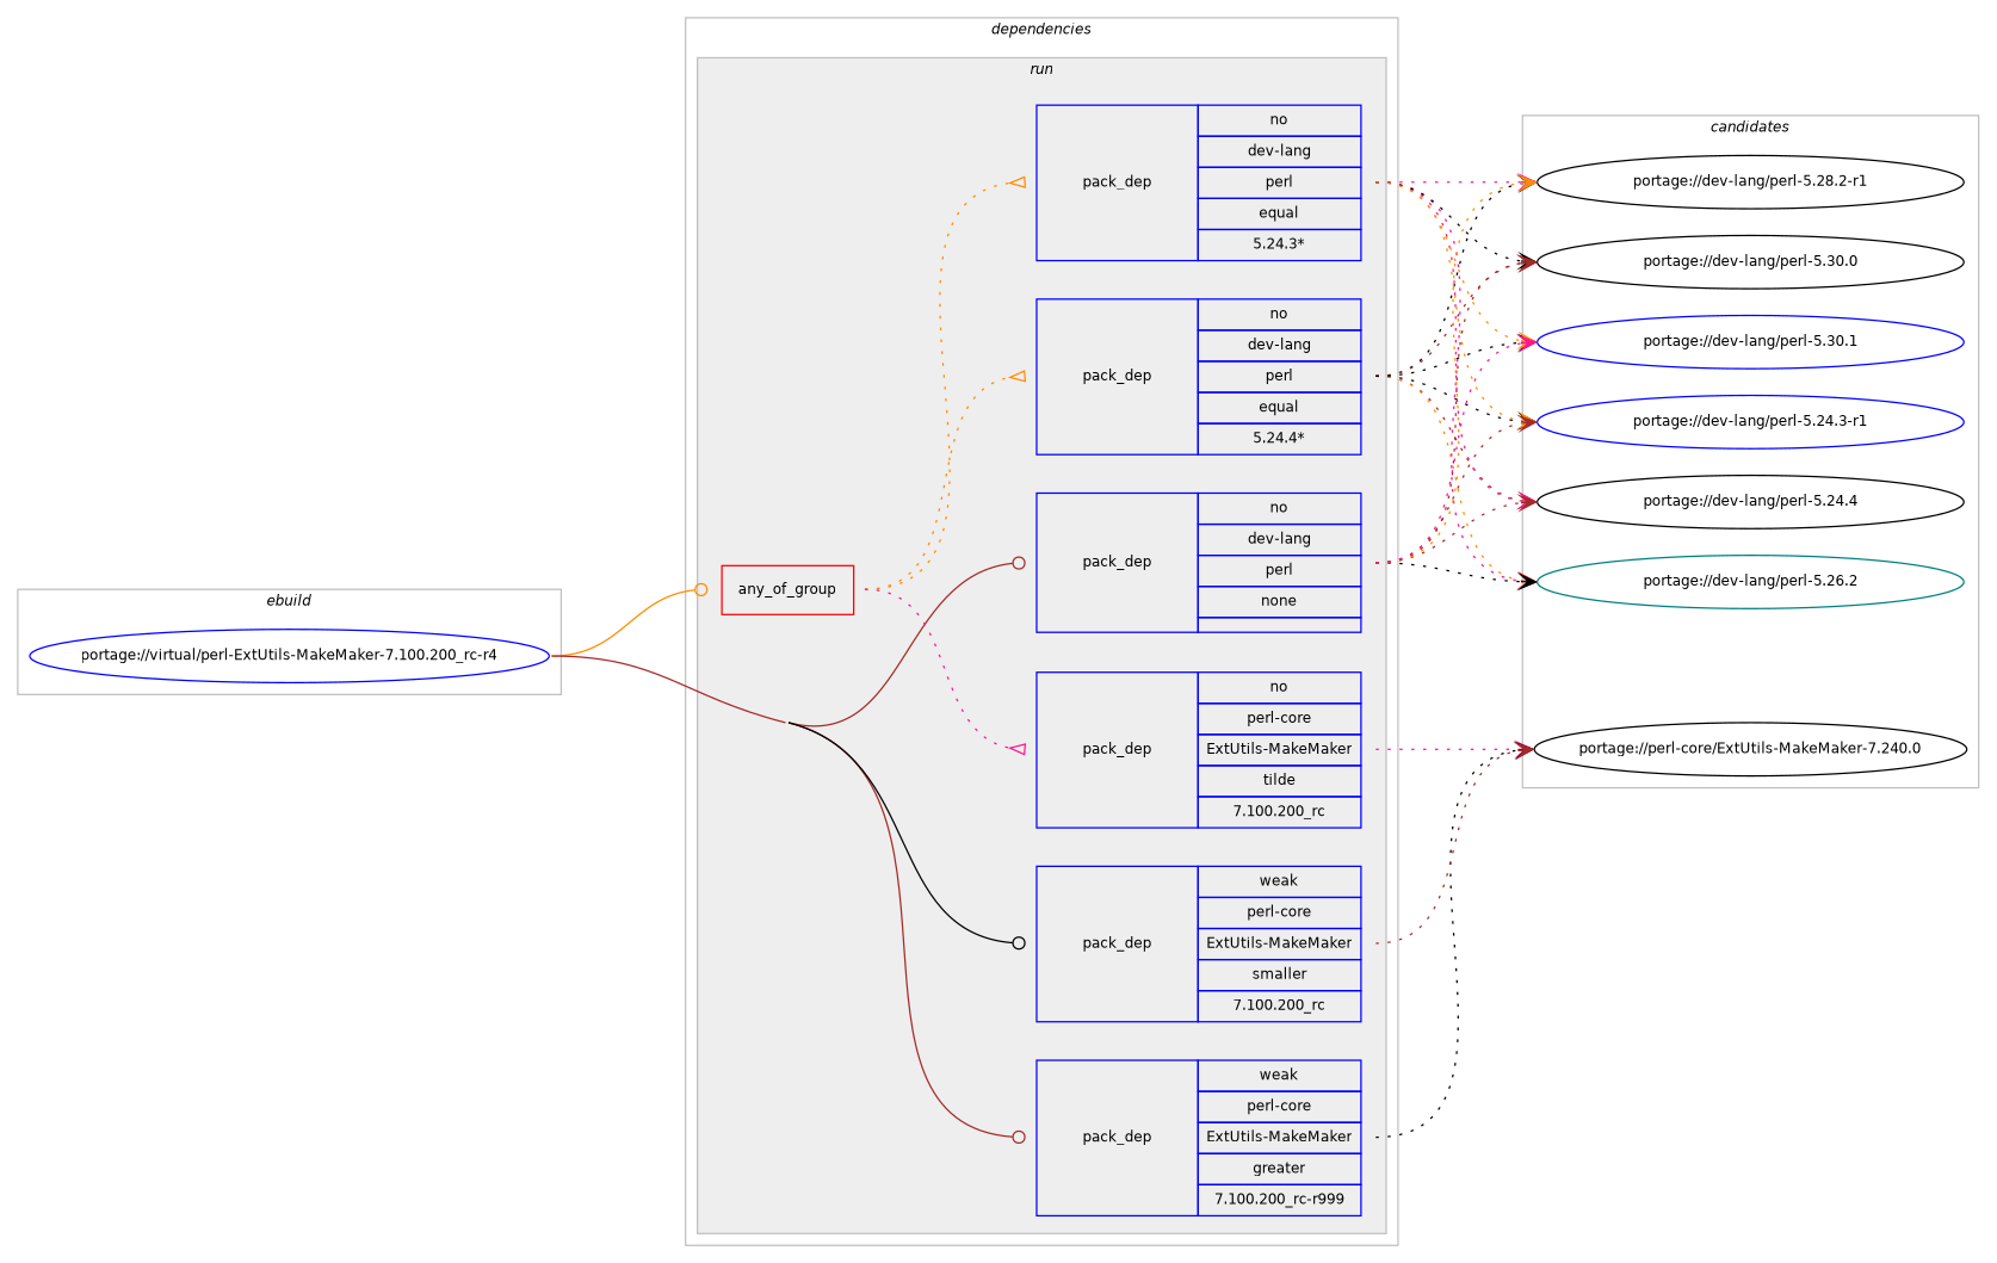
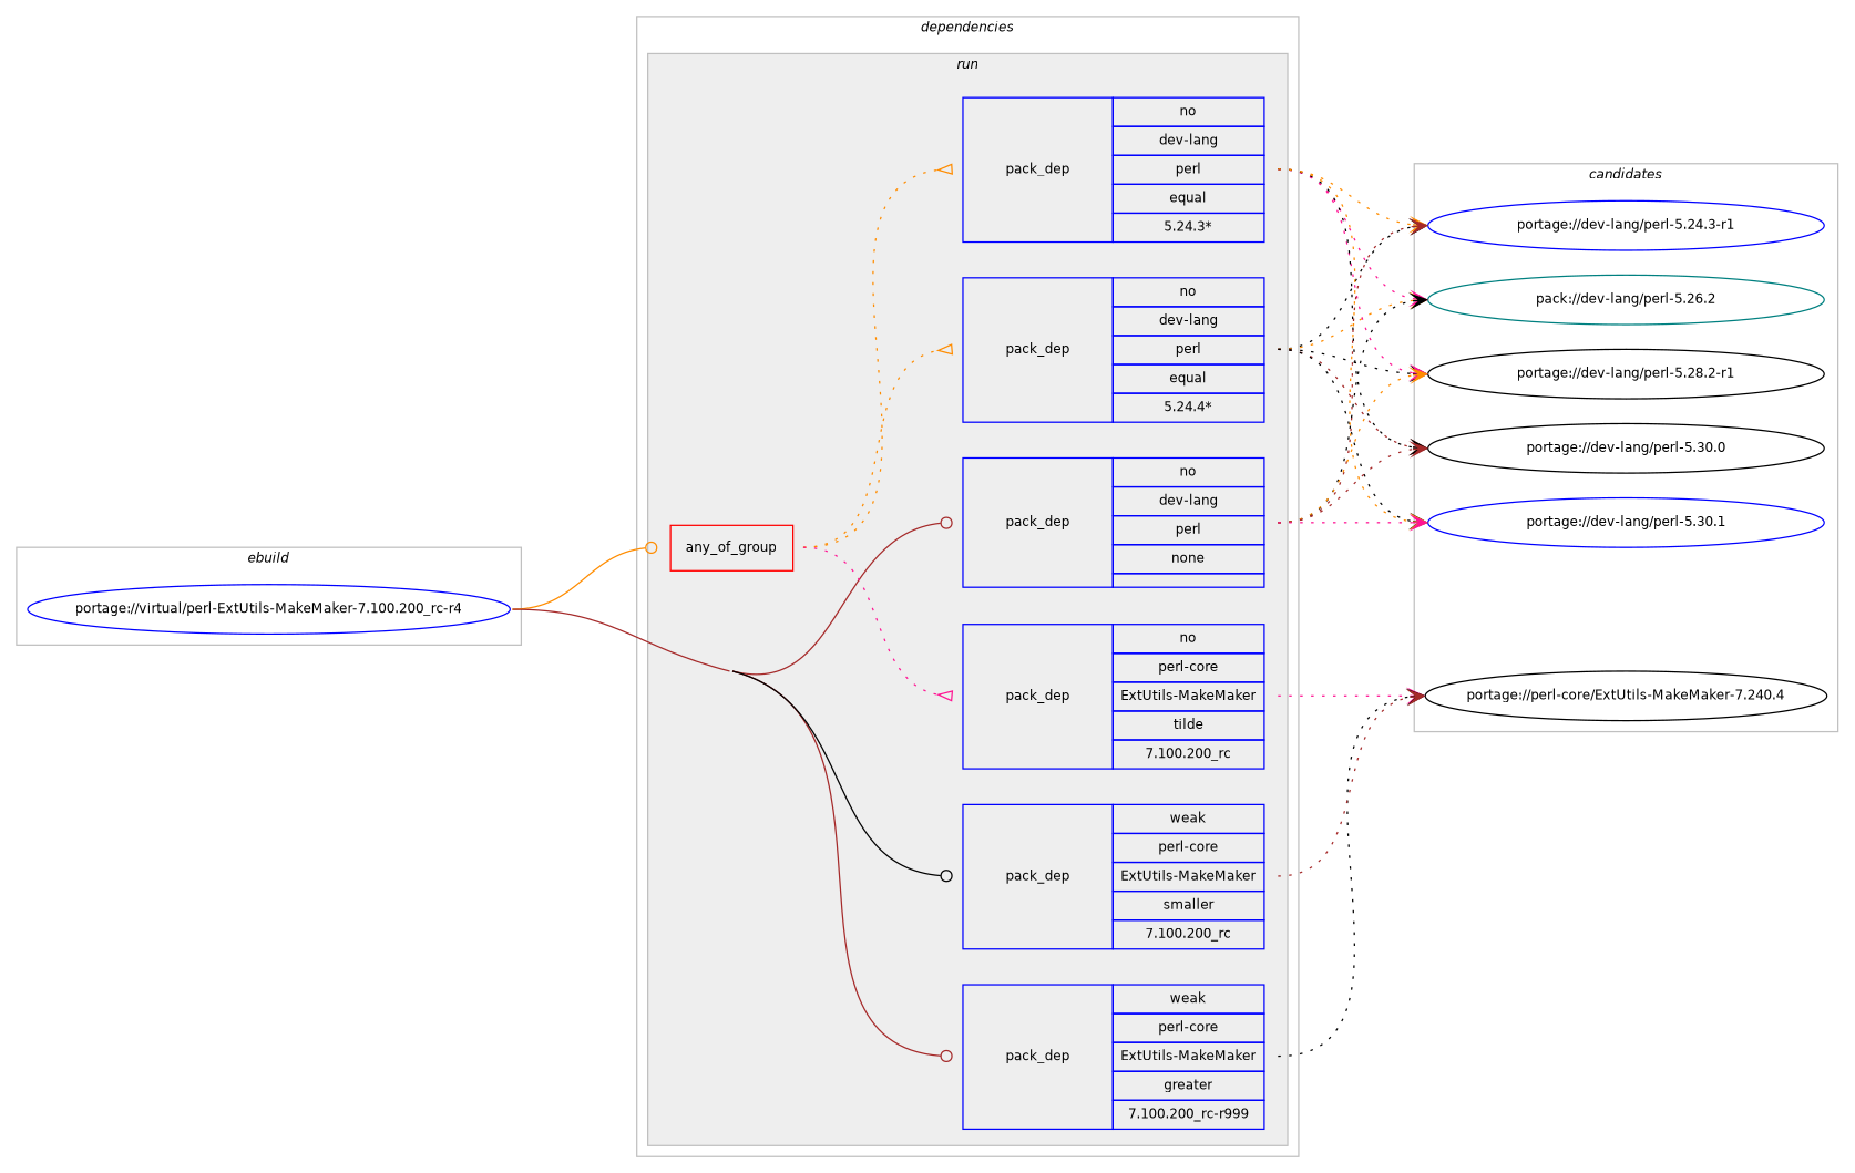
  digraph {
    compound=true
    concentrate=true
    fontname=Helvetica
    fontsize=10
    newrank=true
    rankdir=LR
    ranksep=1.5
    node [color=blue fontname=Helvetica fontsize=10]
    edge [arrowhead=vee color=brown headport=w style=dotted tailport=e weight=100]
    n1 [label="portage://virtual/perl-ExtUtils-MakeMaker-7.100.200_rc-r4" width=4]
    n2 [label=<<TABLE BORDER="0" CELLBORDER="1" CELLSPACING="0" CELLPADDING="4" WIDTH="220"><TR><TD ROWSPAN="6" CELLPADDING="30">pack_dep</TD></TR><TR><TD WIDTH="110">no</TD></TR><TR><TD>dev-lang</TD></TR><TR><TD>perl</TD></TR><TR><TD>equal</TD></TR><TR><TD>5.24.4*</TD></TR></TABLE>> shape=none]
    n3 [label=<<TABLE BORDER="0" CELLBORDER="1" CELLSPACING="0" CELLPADDING="4" WIDTH="220"><TR><TD ROWSPAN="6" CELLPADDING="30">pack_dep</TD></TR><TR><TD WIDTH="110">no</TD></TR><TR><TD>dev-lang</TD></TR><TR><TD>perl</TD></TR><TR><TD>equal</TD></TR><TR><TD>5.24.3*</TD></TR></TABLE>> shape=none]
    n4 [label=<<TABLE BORDER="0" CELLBORDER="1" CELLSPACING="0" CELLPADDING="4" WIDTH="220"><TR><TD ROWSPAN="6" CELLPADDING="30">pack_dep</TD></TR><TR><TD WIDTH="110">no</TD></TR><TR><TD>perl-core</TD></TR><TR><TD>ExtUtils-MakeMaker</TD></TR><TR><TD>tilde</TD></TR><TR><TD>7.100.200_rc</TD></TR></TABLE>> shape=none]
    n5 [color=red label=<<TABLE BORDER="0" CELLBORDER="1" CELLSPACING="0" CELLPADDING="4"><TR><TD CELLPADDING="10">any_of_group</TD></TR></TABLE>> shape=none]
    n6 [label=<<TABLE BORDER="0" CELLBORDER="1" CELLSPACING="0" CELLPADDING="4" WIDTH="220"><TR><TD ROWSPAN="6" CELLPADDING="30">pack_dep</TD></TR><TR><TD WIDTH="110">no</TD></TR><TR><TD>dev-lang</TD></TR><TR><TD>perl</TD></TR><TR><TD>none</TD></TR><TR><TD></TD></TR></TABLE>> shape=none]
    n7 [label=<<TABLE BORDER="0" CELLBORDER="1" CELLSPACING="0" CELLPADDING="4" WIDTH="220"><TR><TD ROWSPAN="6" CELLPADDING="30">pack_dep</TD></TR><TR><TD WIDTH="110">weak</TD></TR><TR><TD>perl-core</TD></TR><TR><TD>ExtUtils-MakeMaker</TD></TR><TR><TD>greater</TD></TR><TR><TD>7.100.200_rc-r999</TD></TR></TABLE>> shape=none]
    n8 [label=<<TABLE BORDER="0" CELLBORDER="1" CELLSPACING="0" CELLPADDING="4" WIDTH="220"><TR><TD ROWSPAN="6" CELLPADDING="30">pack_dep</TD></TR><TR><TD WIDTH="110">weak</TD></TR><TR><TD>perl-core</TD></TR><TR><TD>ExtUtils-MakeMaker</TD></TR><TR><TD>smaller</TD></TR><TR><TD>7.100.200_rc</TD></TR></TABLE>> shape=none]
    n9 [label="portage://dev-lang/perl-5.24.3-r1" width=4]
-   n10 [color=black label="portage://dev-lang/perl-5.24.4" width=4]
-   n11 [color=teal label="portage://dev-lang/perl-5.26.2" width=4]
+   n11 [color=teal label="pack://dev-lang/perl-5.26.2" width=4]
    n12 [color=black label="portage://dev-lang/perl-5.28.2-r1" width=4]
    n13 [color=black label="portage://dev-lang/perl-5.30.0" width=4]
    n14 [label="portage://dev-lang/perl-5.30.1" width=4]
-   n15 [color=black label="portage://perl-core/ExtUtils-MakeMaker-7.240.0" width=4]
+   n15 [color=black label="portage://perl-core/ExtUtils-MakeMaker-7.240.4" width=4]
    subgraph cluster_1 {
      color=gray
      label=<<i>ebuild</i>>
      rank=same
      n1
    }
    subgraph cluster_2 {
      color=gray
      label=<<i>dependencies</i>>
      subgraph cluster_3 {
        color=gray
        fillcolor="#eeeeee"
        label=<<i>compile</i>>
        style=filled
      }
      subgraph cluster_4 {
        color=gray
        fillcolor="#eeeeee"
        label=<<i>compile and run</i>>
        style=filled
      }
      subgraph cluster_5 {
        color=gray
        fillcolor="#eeeeee"
        label=<<i>run</i>>
        style=filled
        subgraph sub_6 {
          color=gray
          fillcolor="#eeeeee"
          label=<<i>run</i>>
          style=filled
          n5
          subgraph sub_7 {
            color=gray
            fillcolor="#eeeeee"
            label=<<i>run</i>>
            style=filled
            n2
          }
          subgraph sub_8 {
            color=gray
            fillcolor="#eeeeee"
            label=<<i>run</i>>
            style=filled
            n3
          }
          subgraph sub_9 {
            color=gray
            fillcolor="#eeeeee"
            label=<<i>run</i>>
            style=filled
            n4
          }
        }
        subgraph sub_10 {
          color=gray
          fillcolor="#eeeeee"
          label=<<i>run</i>>
          style=filled
          n6
        }
        subgraph sub_11 {
          color=gray
          fillcolor="#eeeeee"
          label=<<i>run</i>>
          style=filled
          n7
        }
        subgraph sub_12 {
          color=gray
          fillcolor="#eeeeee"
          label=<<i>run</i>>
          style=filled
          n8
        }
      }
    }
    subgraph cluster_13 {
      color=gray
      label=<<i>candidates</i>>
      rank=same
      subgraph sub_14 {
        color=black
        label=<<i>candidates</i>>
        nodesep=1
        rank=same
        n9
-       n10
        n11
        n12
        n13
        n14
      }
      subgraph sub_15 {
        color=black
        label=<<i>candidates</i>>
        nodesep=1
        rank=same
        n9
-       n10
        n11
        n12
        n13
        n14
      }
      subgraph sub_16 {
        color=black
        label=<<i>candidates</i>>
        nodesep=1
        rank=same
        n15
      }
      subgraph sub_17 {
        color=black
        label=<<i>candidates</i>>
        nodesep=1
        rank=same
        n9
-       n10
        n11
        n12
        n13
        n14
      }
      subgraph sub_18 {
        color=black
        label=<<i>candidates</i>>
        nodesep=1
        rank=same
        n15
      }
      subgraph sub_19 {
        color=black
        label=<<i>candidates</i>>
        nodesep=1
        rank=same
        n15
      }
    }
    n1 -> n5 [arrowhead=odot color=darkorange style=solid weight=20]
    n1 -> n6 [arrowhead=odot style=solid weight=20]
    n1 -> n7 [arrowhead=odot style=solid weight=20]
    n1 -> n8 [arrowhead=odot color=black style=solid weight=20]
    n2 -> n9 [color=black]
-   n2 -> n10
    n2 -> n11 [color=darkorange]
    n2 -> n12 [color=black]
    n2 -> n13
    n2 -> n14 [color=black]
    n3 -> n9 [color=darkorange]
-   n3 -> n10 [color=deeppink]
    n3 -> n11 [color=deeppink]
    n3 -> n12 [color=deeppink]
    n3 -> n13 [color=black]
    n3 -> n14 [color=darkorange]
    n4 -> n15 [color=deeppink]
    n5 -> n2 [arrowhead=oinv color=darkorange weight=20]
    n5 -> n3 [arrowhead=oinv color=darkorange weight=20]
    n5 -> n4 [arrowhead=oinv color=deeppink weight=20]
    n6 -> n9
-   n6 -> n10
    n6 -> n11 [color=black]
    n6 -> n12 [color=darkorange]
    n6 -> n13
    n6 -> n14 [color=deeppink]
    n7 -> n15 [color=black]
    n8 -> n15
  }
